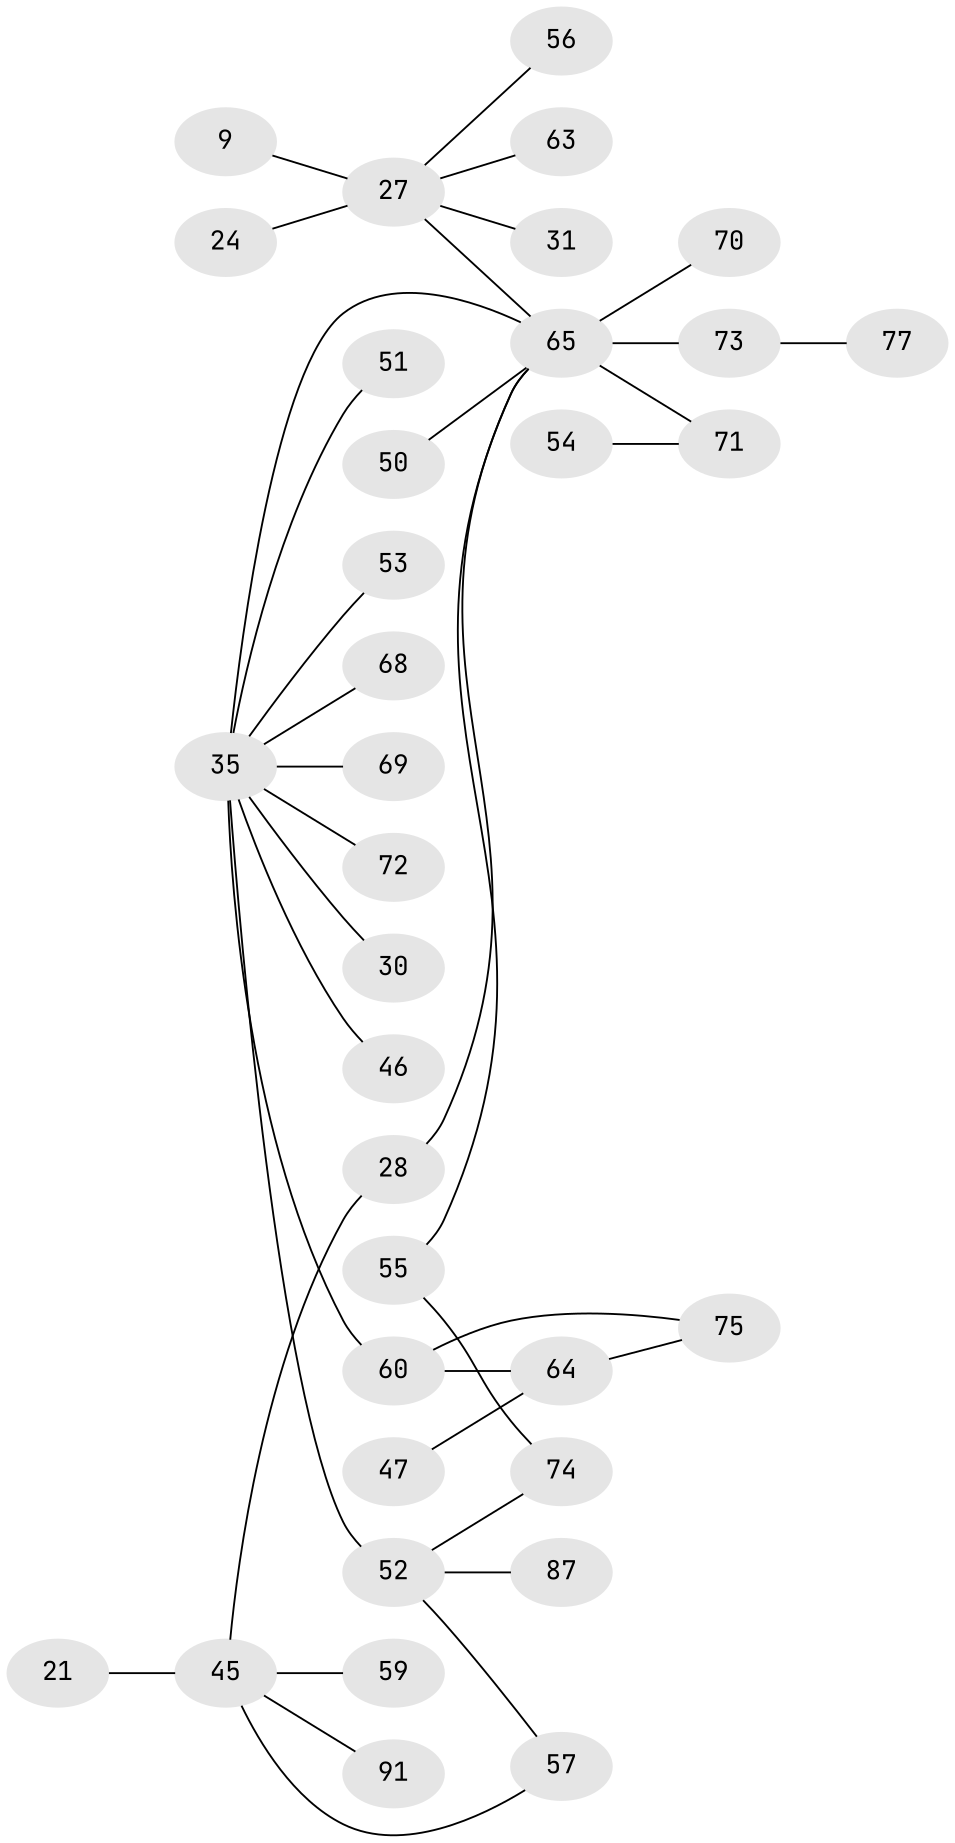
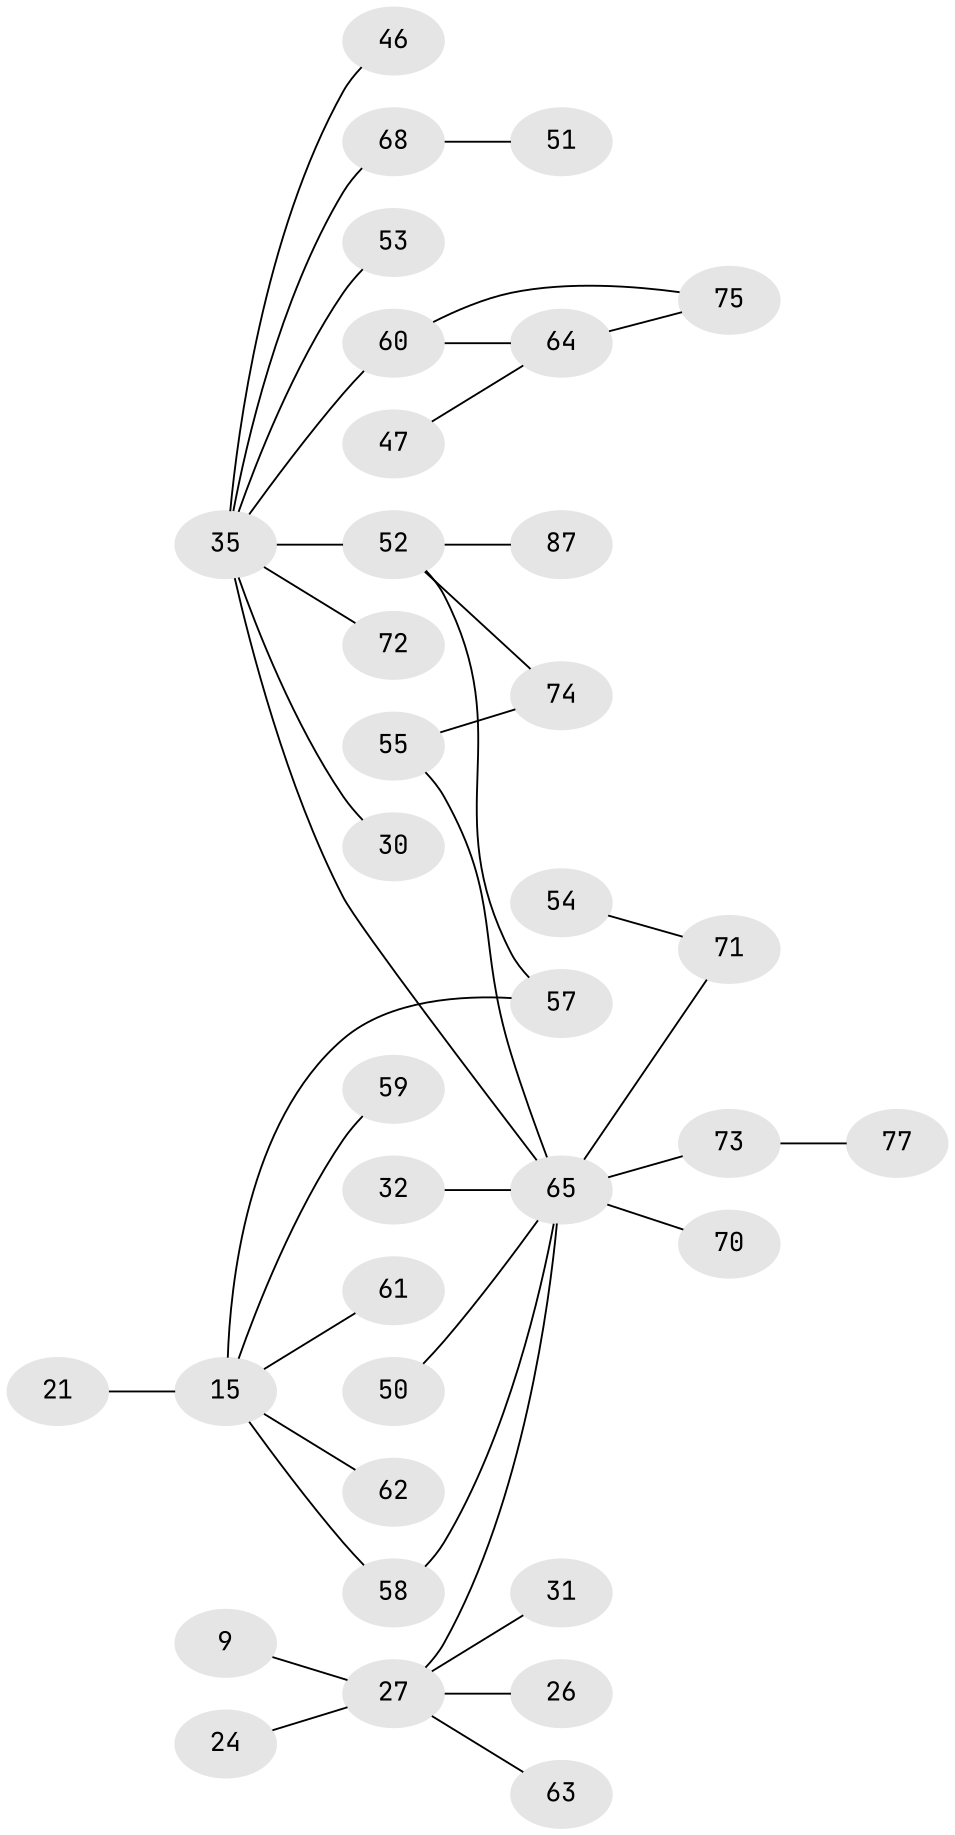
  graph {
    fontname="JetBrains Mono"
    rankdir=LR
    node [color=gray90 fontname="JetBrains Mono" style=filled]
    edge [fontname="JetBrains Mono"]
    27 [super="+19"]
    31
-   56
+   56 [label=26]
    63 [super="+44"]
    65 [super="+7+11+33+48"]
    9
-   45 [super="+12+30"]
+   45 [super="+12+30" label=15]
    57
    59
-   61 [label=91]
-   58 [super="+10+37" label=28]
+   61
+   62 [super="+16"]
+   58 [super="+10+37"]
    21
    24
    70
    71 [super="+43"]
    73 [super="+66"]
+   32
    35 [super="+13+14+22+17"]
    n20 [label=30]
    46
    51
    52
    53
    60 [super="+34"]
    68
-   69
    72
    n29 [label=87]
    74
    64 [super="+39+26"]
    75 [super="+49"]
    47
    50
    54
    55 [super="+18"]
    n37 [label=77]
    27 -- 31
    27 -- 56
    27 -- 63
    27 -- 65 [weight=2]
    65 -- 70
    65 -- 71
    65 -- 73
    9 -- 27
    45 -- 57
    45 -- 59
    45 -- 61
+   45 -- 62
    45 -- 58 [weight=2]
    58 -- 65
    21 -- 45
    24 -- 27
    73 -- n37
+   32 -- 65
    35 -- 65 [weight=2]
    35 -- n20
    35 -- 46
-   35 -- 51
+   68 -- 51
    35 -- 52
    35 -- 53
    35 -- 60
    35 -- 68
-   35 -- 69
    35 -- 72
    52 -- 57
    52 -- n29
    52 -- 74
    60 -- 64 [weight=3]
    60 -- 75
    64 -- 75
    47 -- 64
    50 -- 65
    54 -- 71
    55 -- 65
    55 -- 74
  }
